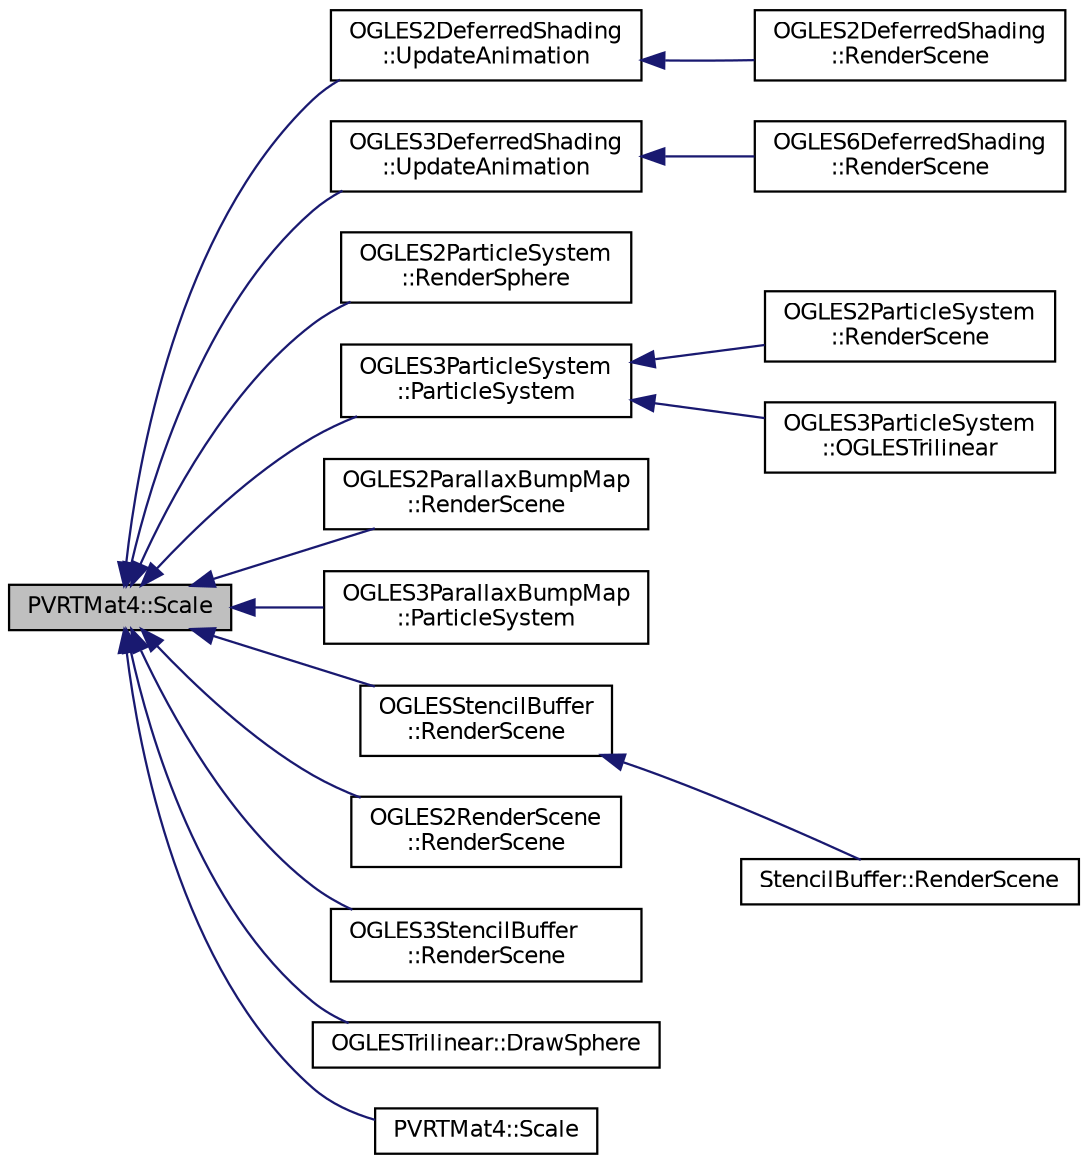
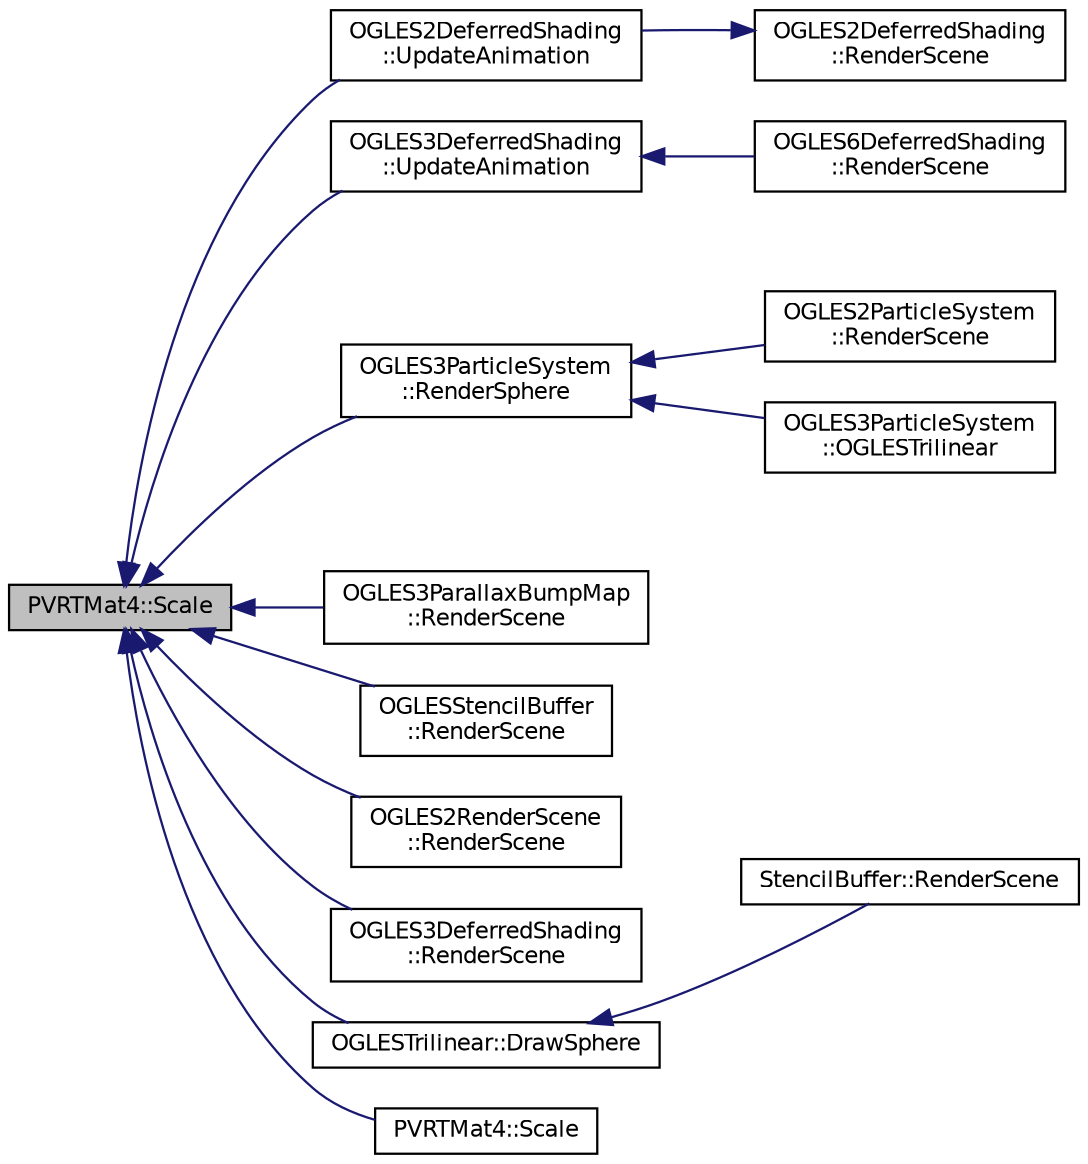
  digraph {
    rankdir=LR
    node [color=black fillcolor=white fontname=Helvetica fontsize=10 shape=record style=filled]
    edge [color=midnightblue dir=back fontname=Helvetica fontsize=10 labelfontname=Helvetica labelfontsize=10 style=solid]
    n1 [fillcolor=grey75 fontcolor=black height=0.2 label="PVRTMat4::Scale" width=0.4]
    n2 [height=0.2 label="OGLES2DeferredShading\l::UpdateAnimation" width=0.4]
    n3 [height=0.2 label="OGLES3DeferredShading\l::UpdateAnimation" width=0.4]
-   n4 [height=0.2 label="OGLES2ParticleSystem\l::RenderSphere" width=0.4]
-   n5 [height=0.2 label="OGLES3ParticleSystem\l::ParticleSystem" width=0.4]
-   n6 [height=0.2 label="OGLES2ParallaxBumpMap\l::RenderScene" width=0.4]
-   n7 [height=0.2 label="OGLES3ParallaxBumpMap\l::ParticleSystem" width=0.4]
+   n5 [height=0.2 label="OGLES3ParticleSystem\l::RenderSphere" width=0.4]
+   n7 [height=0.2 label="OGLES3ParallaxBumpMap\l::RenderScene" width=0.4]
    n8 [height=0.2 label="OGLESStencilBuffer\l::RenderScene" width=0.4]
    n9 [height=0.2 label="OGLES2RenderScene\l::RenderScene" width=0.4]
-   n10 [height=0.2 label="OGLES3StencilBuffer\l::RenderScene" width=0.4]
+   n10 [height=0.2 label="OGLES3DeferredShading\l::RenderScene" width=0.4]
    n11 [height=0.2 label="OGLESTrilinear::DrawSphere" width=0.4]
    n12 [height=0.2 label="PVRTMat4::Scale" width=0.4]
    n13 [height=0.2 label="OGLES2DeferredShading\l::RenderScene" width=0.4]
    n14 [height=0.2 label="OGLES6DeferredShading\l::RenderScene" width=0.4]
    n15 [height=0.2 label="OGLES2ParticleSystem\l::RenderScene" width=0.4]
    n16 [height=0.2 label="OGLES3ParticleSystem\l::OGLESTrilinear" width=0.4]
    n17 [height=0.2 label="StencilBuffer::RenderScene" width=0.4]
    n1 -> n2
    n1 -> n3
-   n1 -> n4
    n1 -> n5
-   n1 -> n6
    n1 -> n7
    n1 -> n8
    n1 -> n9
    n1 -> n10
    n1 -> n11
    n1 -> n12
-   n2 -> n13
+   n13 -> n2
    n3 -> n14
    n5 -> n15
    n5 -> n16
-   n8 -> n17
+   n11 -> n17
  }
